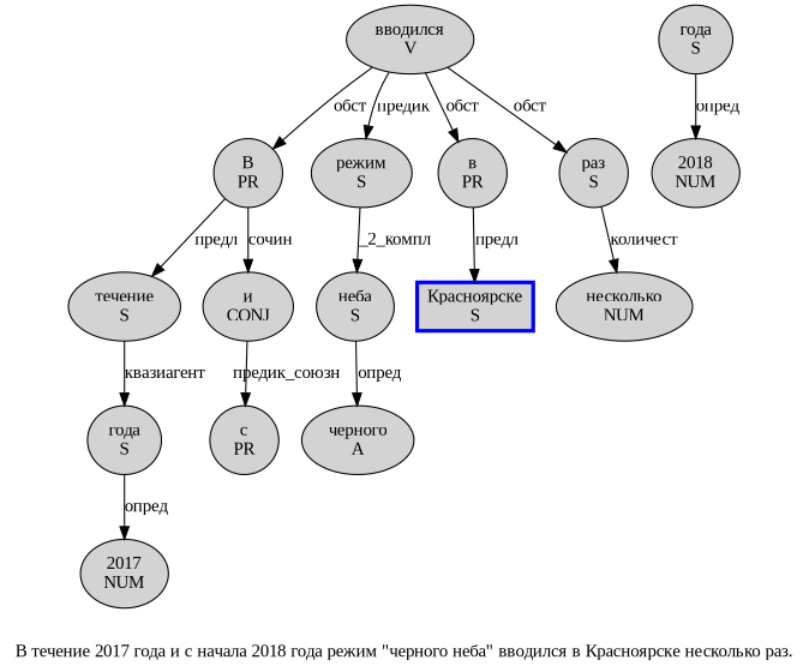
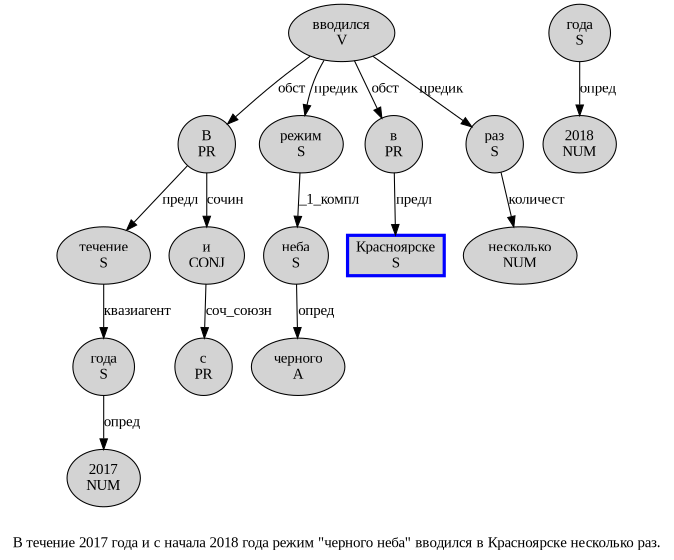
  digraph {
    fontname="Liberation Serif"
    label="В течение 2017 года и с начала 2018 года режим \"черного неба\" вводился в Красноярске несколько раз."
    node [fillcolor=lightgray fontname="Liberation Serif" penwidth=1 shape=ellipse style=filled]
    edge [fontname="Liberation Serif"]
    n1 [label="В\nPR"]
    n2 [label="течение\nS"]
    n3 [label="и\nCONJ"]
    n4 [label="года\nS"]
    n5 [label="с\nPR"]
    n6 [label="2017\nNUM"]
    n7 [label="года\nS"]
    n8 [label="2018\nNUM"]
    n9 [label="режим\nS"]
    n10 [label="неба\nS"]
    n11 [label="черного\nA"]
    n12 [label="вводился\nV"]
    n13 [label="в\nPR"]
    n14 [label="раз\nS"]
    n15 [color=blue label="Красноярске\nS" penwidth=3 shape=box]
    n16 [label="несколько\nNUM"]
    n1 -> n2 [label="предл"]
    n1 -> n3 [label="сочин"]
    n2 -> n4 [label="квазиагент"]
-   n3 -> n5 [label="предик_союзн"]
+   n3 -> n5 [label="соч_союзн"]
    n4 -> n6 [label="опред"]
    n7 -> n8 [label="опред"]
-   n9 -> n10 [label="_2_компл"]
+   n9 -> n10 [label="_1_компл"]
    n10 -> n11 [label="опред"]
    n12 -> n1 [label="обст"]
    n12 -> n9 [label="предик"]
    n12 -> n13 [label="обст"]
-   n12 -> n14 [label="обст"]
+   n12 -> n14 [label="предик"]
    n13 -> n15 [label="предл"]
    n14 -> n16 [label="количест"]
  }
